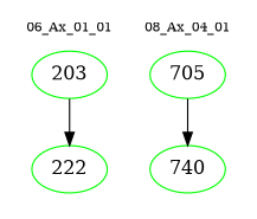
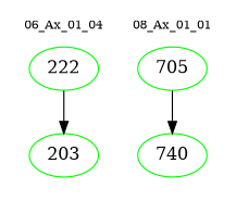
  digraph {
    node [color=green]
    edge [color=black]
    n1 [label=203]
    n2 [label=222]
    n3 [label=705]
    n4 [label=740]
    subgraph cluster_1 {
      color=white
      fontsize=10
-     label="06_Ax_01_01"
+     label="06_Ax_01_04"
      n1
      n2
    }
    subgraph cluster_2 {
      color=white
      fontsize=10
-     label="08_Ax_04_01"
+     label="08_Ax_01_01"
      n3
      n4
    }
-   n1 -> n2
+   n2 -> n1
    n3 -> n4
  }
